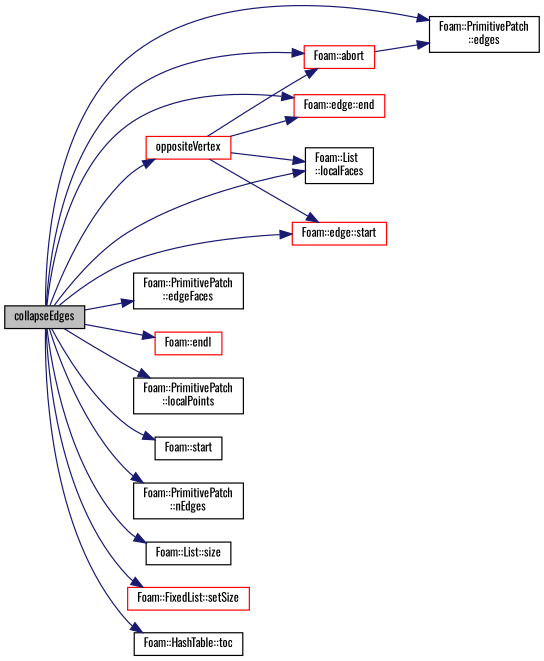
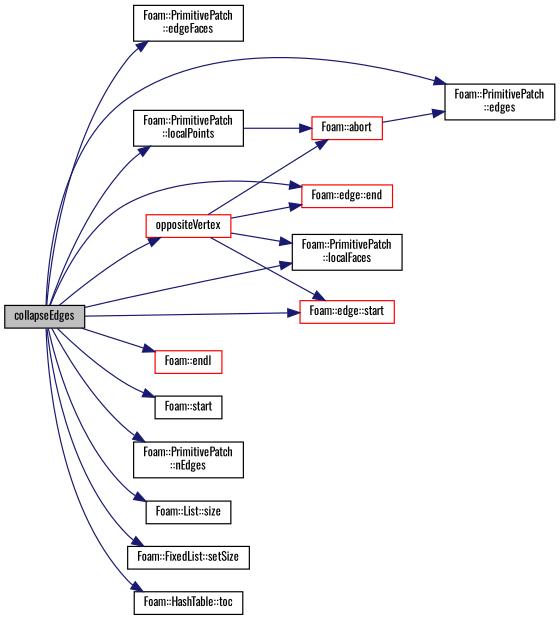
  digraph {
    fontname=Oswald
    rankdir=LR
    node [color=black fontname=Oswald fontsize=10 shape=record]
    edge [color=midnightblue fontname=Oswald fontsize=10 labelfontname=FreeSans labelfontsize=10 style=solid]
    n1 [fillcolor=grey75 fontcolor=black height=0.2 label=collapseEdges style=filled width=0.4]
    n2 [color=red height=0.2 label="Foam::abort" width=0.4]
    n3 [height=0.2 label="Foam::PrimitivePatch\l::edgeFaces" width=0.4]
    n4 [height=0.2 label="Foam::PrimitivePatch\l::edges" width=0.4]
    n5 [color=red height=0.2 label="Foam::edge::end" width=0.4]
    n6 [color=red height=0.2 label="Foam::endl" width=0.4]
-   n7 [height=0.2 label="Foam::List\l::localFaces" width=0.4]
+   n7 [height=0.2 label="Foam::PrimitivePatch\l::localFaces" width=0.4]
    n8 [height=0.2 label="Foam::PrimitivePatch\l::localPoints" width=0.4]
    n9 [height=0.2 label="Foam::start" width=0.4]
    n10 [height=0.2 label="Foam::PrimitivePatch\l::nEdges" width=0.4]
    n11 [color=red height=0.2 label=oppositeVertex width=0.4]
    n12 [color=red height=0.2 label="Foam::edge::start" width=0.4]
    n13 [height=0.2 label="Foam::List::size" width=0.4]
-   n14 [color=red height=0.2 label="Foam::FixedList::setSize" width=0.4]
+   n14 [height=0.2 label="Foam::FixedList::setSize" width=0.4]
    n15 [height=0.2 label="Foam::HashTable::toc" width=0.4]
-   n1 -> n2
+   n8 -> n2
    n1 -> n3
    n1 -> n4
    n1 -> n5
    n1 -> n6
    n1 -> n7
    n1 -> n8
    n1 -> n9
    n1 -> n10
    n1 -> n11
    n1 -> n12
    n1 -> n13
    n1 -> n14
    n1 -> n15
    n2 -> n4
    n11 -> n2
    n11 -> n5
    n11 -> n7
    n11 -> n12
  }
